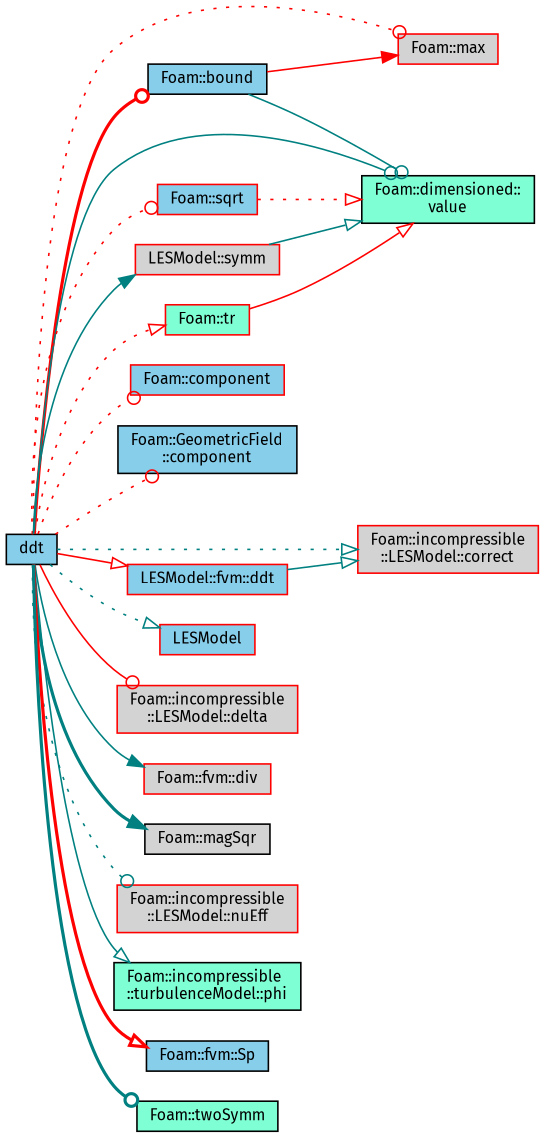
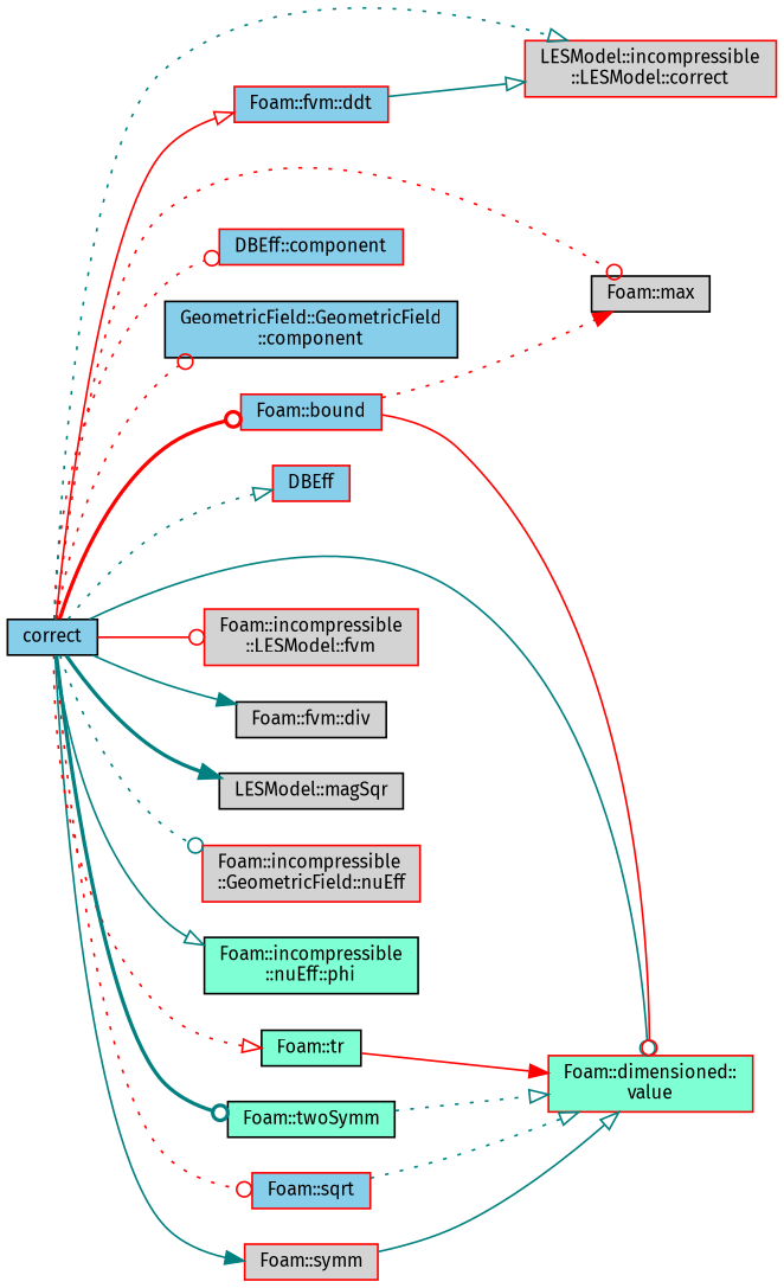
  digraph {
    fontname="Fira Sans"
    rankdir=LR
    node [color=red fillcolor=skyblue fontname="Fira Sans" fontsize=10 shape=record style=filled]
    edge [arrowhead=onormal color=teal fontname="Fira Sans" fontsize=10 labelfontname=FreeSans labelfontsize=10 style=solid]
-   n1 [color=black fontcolor=black height=0.2 label=ddt width=0.4]
-   n2 [color=black height=0.2 label="Foam::bound" width=0.4]
-   n3 [fillcolor=lightgrey height=0.2 label="Foam::max" width=0.4]
-   n4 [color=black fillcolor=aquamarine height=0.2 label="Foam::dimensioned::\lvalue" width=0.4]
-   n5 [height=0.2 label="Foam::component" width=0.4]
-   n6 [color=black height=0.2 label="Foam::GeometricField\l::component" width=0.4]
-   n7 [fillcolor=lightgrey height=0.2 label="Foam::incompressible\l::LESModel::correct" width=0.4]
-   n8 [height=0.2 label=LESModel width=0.4]
-   n9 [height=0.2 label="LESModel::fvm::ddt" width=0.4]
-   n10 [fillcolor=lightgrey height=0.2 label="Foam::incompressible\l::LESModel::delta" width=0.4]
-   n11 [fillcolor=lightgrey height=0.2 label="Foam::fvm::div" width=0.4]
-   n12 [color=black fillcolor=lightgrey height=0.2 label="Foam::magSqr" width=0.4]
-   n13 [fillcolor=lightgrey height=0.2 label="Foam::incompressible\l::LESModel::nuEff" width=0.4]
-   n14 [color=black fillcolor=aquamarine height=0.2 label="Foam::incompressible\l::turbulenceModel::phi" width=0.4]
-   n15 [color=black height=0.2 label="Foam::fvm::Sp" width=0.4]
+   n1 [color=black fontcolor=black height=0.2 label=correct width=0.4]
+   n2 [height=0.2 label="Foam::bound" width=0.4]
+   n3 [color=black fillcolor=lightgrey height=0.2 label="Foam::max" width=0.4]
+   n4 [fillcolor=aquamarine height=0.2 label="Foam::dimensioned::\lvalue" width=0.4]
+   n5 [height=0.2 label="DBEff::component" width=0.4]
+   n6 [color=black height=0.2 label="GeometricField::GeometricField\l::component" width=0.4]
+   n7 [fillcolor=lightgrey height=0.2 label="LESModel::incompressible\l::LESModel::correct" width=0.4]
+   n8 [height=0.2 label=DBEff width=0.4]
+   n9 [height=0.2 label="Foam::fvm::ddt" width=0.4]
+   n10 [fillcolor=lightgrey height=0.2 label="Foam::incompressible\l::LESModel::fvm" width=0.4]
+   n11 [color=black fillcolor=lightgrey height=0.2 label="Foam::fvm::div" width=0.4]
+   n12 [color=black fillcolor=lightgrey height=0.2 label="LESModel::magSqr" width=0.4]
+   n13 [fillcolor=lightgrey height=0.2 label="Foam::incompressible\l::GeometricField::nuEff" width=0.4]
+   n14 [color=black fillcolor=aquamarine height=0.2 label="Foam::incompressible\l::nuEff::phi" width=0.4]
    n16 [height=0.2 label="Foam::sqrt" width=0.4]
-   n17 [fillcolor=lightgrey height=0.2 label="LESModel::symm" width=0.4]
-   n18 [fillcolor=aquamarine height=0.2 label="Foam::tr" width=0.4]
+   n17 [fillcolor=lightgrey height=0.2 label="Foam::symm" width=0.4]
+   n18 [color=black fillcolor=aquamarine height=0.2 label="Foam::tr" width=0.4]
    n19 [color=black fillcolor=aquamarine height=0.2 label="Foam::twoSymm" width=0.4]
    n1 -> n2 [arrowhead=odot color=red style=bold]
    n1 -> n3 [arrowhead=odot color=red style=dotted]
    n1 -> n4 [arrowhead=odot]
    n1 -> n5 [arrowhead=odot color=red style=dotted]
    n1 -> n6 [arrowhead=odot color=red style=dotted]
    n1 -> n7 [style=dotted]
    n1 -> n8 [style=dotted]
    n1 -> n9 [color=red]
    n1 -> n10 [arrowhead=odot color=red]
    n1 -> n11 [arrowhead=normal]
    n1 -> n12 [arrowhead=normal style=bold]
    n1 -> n13 [arrowhead=odot style=dotted]
    n1 -> n14
-   n1 -> n15 [color=red style=bold]
    n1 -> n16 [arrowhead=odot color=red style=dotted]
    n1 -> n17 [arrowhead=normal]
    n1 -> n18 [color=red style=dotted]
    n1 -> n19 [arrowhead=odot style=bold]
-   n2 -> n3 [arrowhead=normal color=red]
-   n2 -> n4 [arrowhead=odot]
+   n2 -> n3 [arrowhead=normal color=red style=dotted]
+   n2 -> n4 [arrowhead=odot color=red]
    n9 -> n7
-   n16 -> n4 [color=red style=dotted]
+   n16 -> n4 [style=dotted]
    n17 -> n4
-   n18 -> n4 [color=red]
+   n18 -> n4 [arrowhead=normal color=red]
+   n19 -> n4 [style=dotted]
  }
